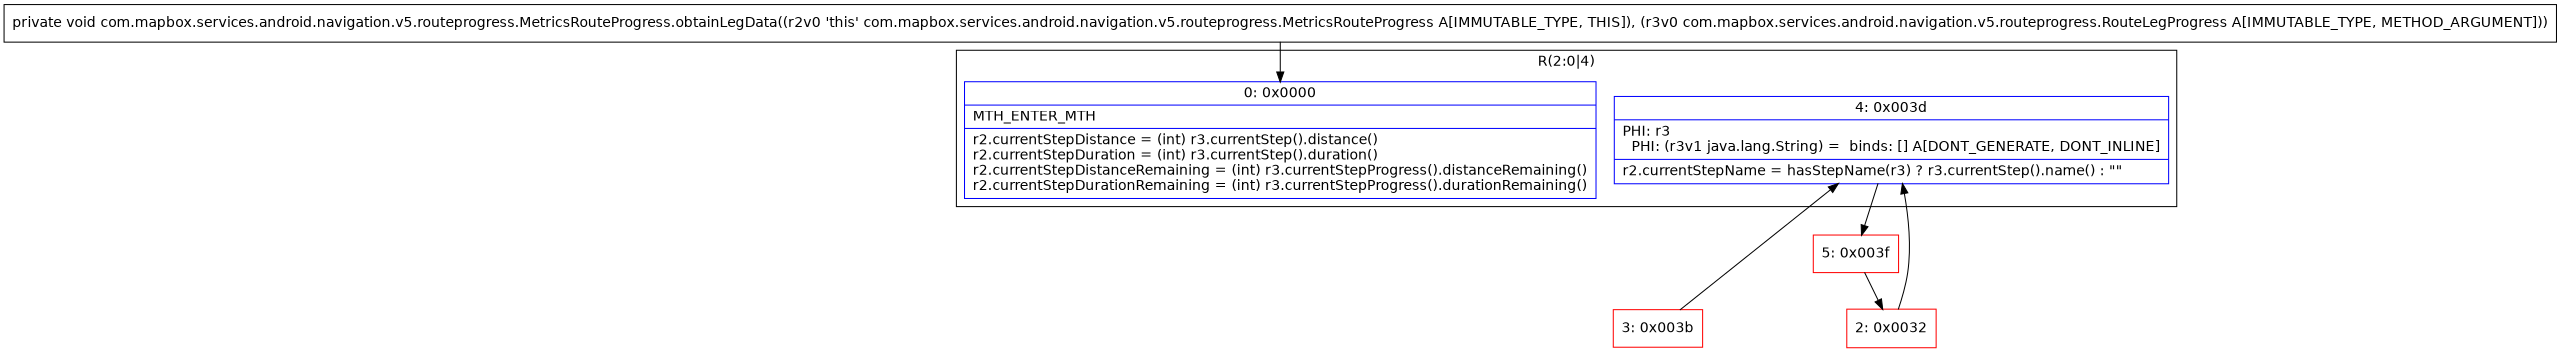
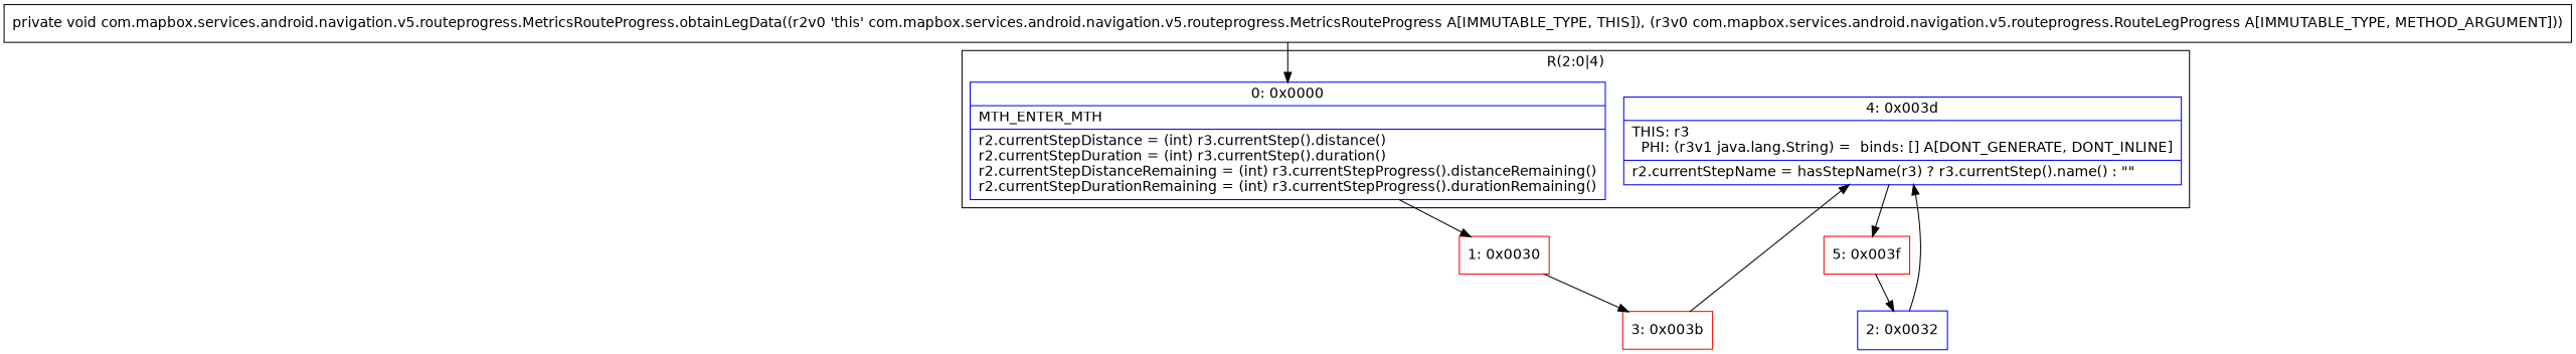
  digraph {
    fontname="DejaVu Sans"
    node [color=red fontname="DejaVu Sans" shape=record]
    edge [fontname="DejaVu Sans"]
    n1 [color=blue label="{0\:\ 0x0000|MTH_ENTER_MTH\l|r2.currentStepDistance = (int) r3.currentStep().distance()\lr2.currentStepDuration = (int) r3.currentStep().duration()\lr2.currentStepDistanceRemaining = (int) r3.currentStepProgress().distanceRemaining()\lr2.currentStepDurationRemaining = (int) r3.currentStepProgress().durationRemaining()\l}"]
-   n2 [color=blue label="{4\:\ 0x003d|PHI: r3 \l  PHI: (r3v1 java.lang.String) =  binds: [] A[DONT_GENERATE, DONT_INLINE]\l|r2.currentStepName = hasStepName(r3) ? r3.currentStep().name() : \"\"\l}"]
+   n2 [color=blue label="{4\:\ 0x003d|THIS: r3 \l  PHI: (r3v1 java.lang.String) =  binds: [] A[DONT_GENERATE, DONT_INLINE]\l|r2.currentStepName = hasStepName(r3) ? r3.currentStep().name() : \"\"\l}"]
+   n3 [label="{1\:\ 0x0030}"]
    n4 [label="{5\:\ 0x003f}"]
    n5 [label="{3\:\ 0x003b}"]
-   n6 [label="{2\:\ 0x0032}"]
+   n6 [color=blue label="{2\:\ 0x0032}"]
    n7 [label="{private void com.mapbox.services.android.navigation.v5.routeprogress.MetricsRouteProgress.obtainLegData((r2v0 'this' com.mapbox.services.android.navigation.v5.routeprogress.MetricsRouteProgress A[IMMUTABLE_TYPE, THIS]), (r3v0 com.mapbox.services.android.navigation.v5.routeprogress.RouteLegProgress A[IMMUTABLE_TYPE, METHOD_ARGUMENT])) }" color=""]
    subgraph cluster_1 {
      label="R(2:0|4)"
      n1
      n2
    }
+   n1 -> n3
    n2 -> n4
+   n3 -> n5
    n4 -> n6
    n5 -> n2
    n6 -> n2
    n7 -> n1
  }
